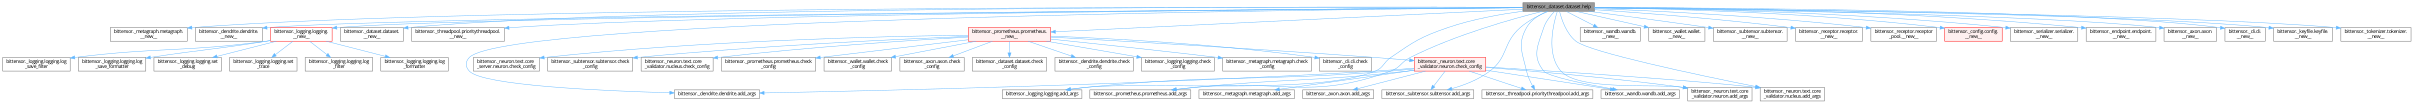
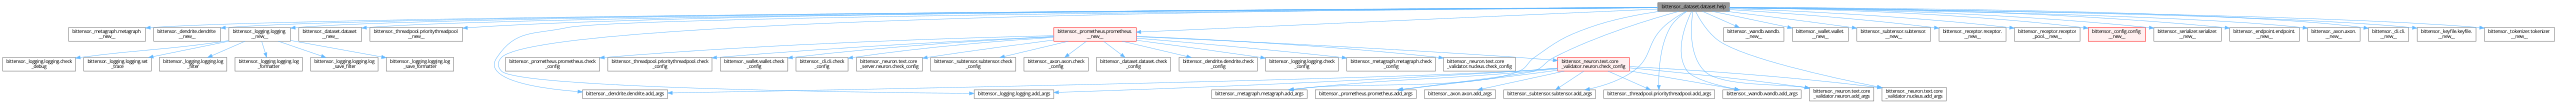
  digraph {
    fontname="Open Sans"
    rankdir=TB
    node [color=grey40 fillcolor=white fontname="Open Sans" fontsize=10 shape=box style=filled]
    edge [color=steelblue1 fontname="Open Sans" fontsize=10 labelfontname=Helvetica labelfontsize=10 style=solid]
    n1 [color=gray40 fillcolor=grey60 fontcolor=black height=0.2 label="bittensor._dataset.dataset.help" width=0.4]
    n2 [height=0.2 label="bittensor._metagraph.metagraph.\l__new__" width=0.4]
    n3 [height=0.2 label="bittensor._dendrite.dendrite.\l__new__" width=0.4]
-   n4 [color=red height=0.2 label="bittensor._logging.logging.\l__new__" width=0.4]
+   n4 [height=0.2 label="bittensor._logging.logging.\l__new__" width=0.4]
    n5 [height=0.2 label="bittensor._dataset.dataset.\l__new__" width=0.4]
    n6 [height=0.2 label="bittensor._threadpool.prioritythreadpool.\l__new__" width=0.4]
    n7 [color=red fillcolor="#FFF0F0" height=0.2 label="bittensor._prometheus.prometheus.\l__new__" width=0.4]
    n8 [height=0.2 label="bittensor._dendrite.dendrite.add_args" width=0.4]
    n9 [height=0.2 label="bittensor._logging.logging.add_args" width=0.4]
    n10 [height=0.2 label="bittensor._metagraph.metagraph.add_args" width=0.4]
    n11 [height=0.2 label="bittensor._prometheus.prometheus.add_args" width=0.4]
    n12 [height=0.2 label="bittensor._subtensor.subtensor.add_args" width=0.4]
    n13 [height=0.2 label="bittensor._threadpool.prioritythreadpool.add_args" width=0.4]
    n14 [height=0.2 label="bittensor._wandb.wandb.add_args" width=0.4]
    n15 [height=0.2 label="bittensor._neuron.text.core\l_validator.neuron.add_args" width=0.4]
    n16 [height=0.2 label="bittensor._neuron.text.core\l_validator.nucleus.add_args" width=0.4]
    n17 [height=0.2 label="bittensor._wandb.wandb.\l__new__" width=0.4]
    n18 [height=0.2 label="bittensor._wallet.wallet.\l__new__" width=0.4]
    n19 [height=0.2 label="bittensor._subtensor.subtensor.\l__new__" width=0.4]
    n20 [height=0.2 label="bittensor._receptor.receptor.\l__new__" width=0.4]
    n21 [height=0.2 label="bittensor._receptor.receptor\l_pool.__new__" width=0.4]
    n22 [color=red fillcolor="#FFF0F0" height=0.2 label="bittensor._config.config.\l__new__" width=0.4]
    n23 [height=0.2 label="bittensor._serializer.serializer.\l__new__" width=0.4]
    n24 [height=0.2 label="bittensor._endpoint.endpoint.\l__new__" width=0.4]
    n25 [height=0.2 label="bittensor._axon.axon.\l__new__" width=0.4]
    n26 [height=0.2 label="bittensor._cli.cli.\l__new__" width=0.4]
    n27 [height=0.2 label="bittensor._keyfile.keyfile.\l__new__" width=0.4]
    n28 [height=0.2 label="bittensor._tokenizer.tokenizer.\l__new__" width=0.4]
    n29 [height=0.2 label="bittensor._logging.logging.log\l_filter" width=0.4]
    n30 [height=0.2 label="bittensor._logging.logging.log\l_formatter" width=0.4]
    n31 [height=0.2 label="bittensor._logging.logging.log\l_save_filter" width=0.4]
    n32 [height=0.2 label="bittensor._logging.logging.log\l_save_formatter" width=0.4]
-   n33 [height=0.2 label="bittensor._logging.logging.set\l_debug" width=0.4]
+   n33 [height=0.2 label="bittensor._logging.logging.check\l_debug" width=0.4]
    n34 [height=0.2 label="bittensor._logging.logging.set\l_trace" width=0.4]
    n35 [height=0.2 label="bittensor._cli.cli.check\l_config" width=0.4]
    n36 [height=0.2 label="bittensor._neuron.text.core\l_server.neuron.check_config" width=0.4]
    n37 [height=0.2 label="bittensor._subtensor.subtensor.check\l_config" width=0.4]
    n38 [height=0.2 label="bittensor._axon.axon.check\l_config" width=0.4]
    n39 [height=0.2 label="bittensor._dataset.dataset.check\l_config" width=0.4]
    n40 [height=0.2 label="bittensor._dendrite.dendrite.check\l_config" width=0.4]
    n41 [height=0.2 label="bittensor._logging.logging.check\l_config" width=0.4]
    n42 [height=0.2 label="bittensor._metagraph.metagraph.check\l_config" width=0.4]
    n43 [color=red fillcolor="#FFF0F0" height=0.2 label="bittensor._neuron.text.core\l_validator.neuron.check_config" width=0.4]
    n44 [height=0.2 label="bittensor._neuron.text.core\l_validator.nucleus.check_config" width=0.4]
    n45 [height=0.2 label="bittensor._prometheus.prometheus.check\l_config" width=0.4]
+   n46 [height=0.2 label="bittensor._threadpool.prioritythreadpool.check\l_config" width=0.4]
    n47 [height=0.2 label="bittensor._wallet.wallet.check\l_config" width=0.4]
    n48 [height=0.2 label="bittensor._axon.axon.add_args" width=0.4]
    n1 -> n2
    n1 -> n3
    n1 -> n4
    n1 -> n5
    n1 -> n6
    n1 -> n7
    n1 -> n8
    n1 -> n9
+   n1 -> n10
    n1 -> n11
    n1 -> n12
    n1 -> n13
    n1 -> n14
    n1 -> n15
    n1 -> n16
    n1 -> n17
    n1 -> n18
    n1 -> n19
    n1 -> n20
    n1 -> n21
    n1 -> n22
    n1 -> n23
    n1 -> n24
    n1 -> n25
    n1 -> n26
    n1 -> n27
    n1 -> n28
    n4 -> n29
    n4 -> n30
    n4 -> n31
    n4 -> n32
    n4 -> n33
    n4 -> n34
    n7 -> n35
    n7 -> n36
    n7 -> n37
    n7 -> n38
    n7 -> n39
    n7 -> n40
    n7 -> n41
    n7 -> n42
    n7 -> n43
    n7 -> n44
    n7 -> n45
+   n7 -> n46
    n7 -> n47
    n43 -> n8
    n43 -> n9
    n43 -> n10
    n43 -> n11
    n43 -> n12
    n43 -> n13
    n43 -> n14
    n43 -> n15
    n43 -> n16
    n43 -> n48
  }
